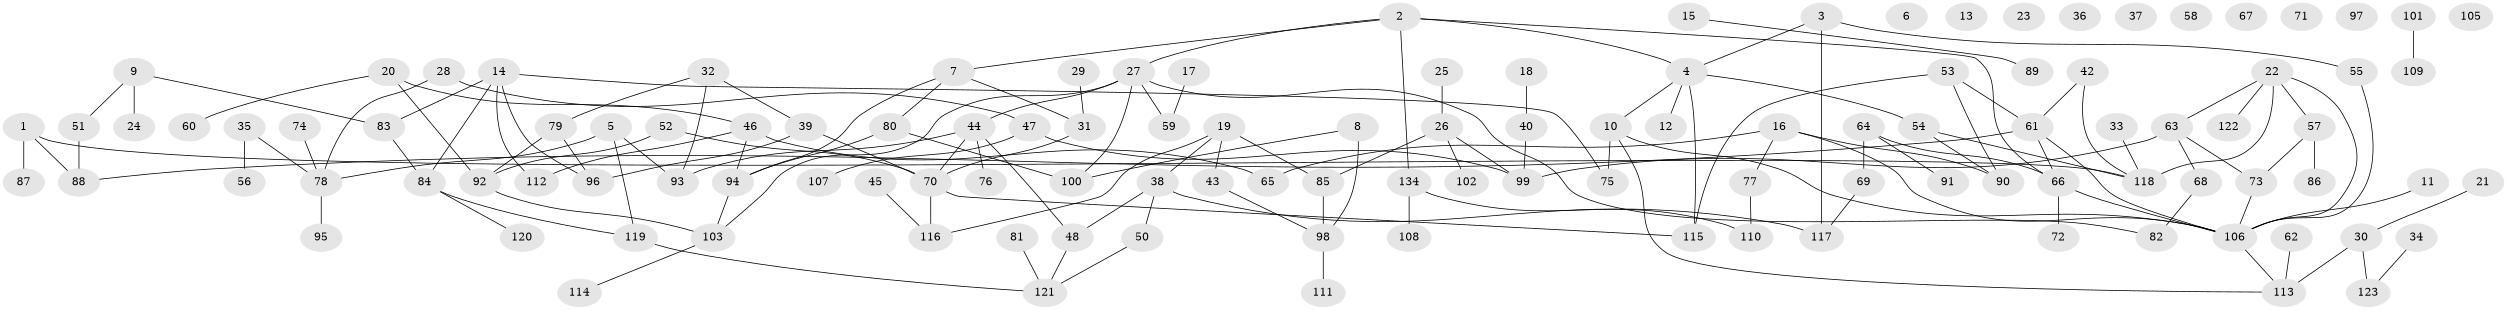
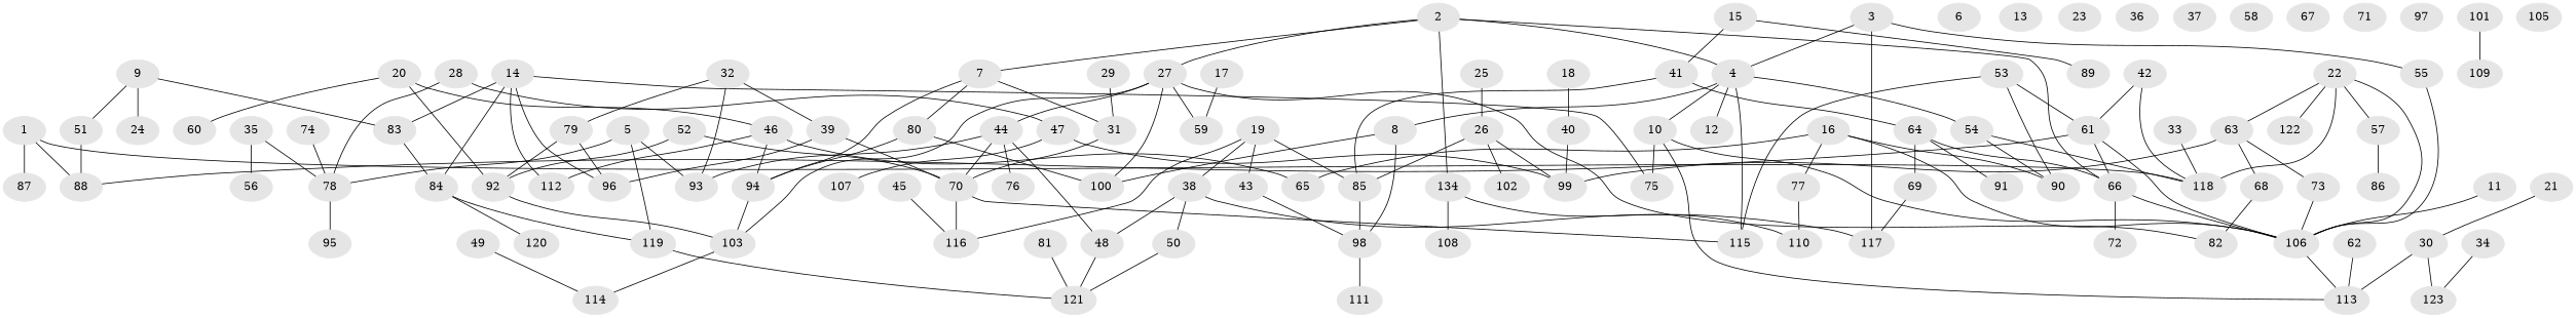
  graph {
    node [color=gray90 style=filled]
    1
    87
    88
    118
    2
    4
    7
    27
    66
    n10 [label=134]
    8
    10
    12
    115
    54
    31
    80
    94
    100
    59
    44
    82
    103
    106
    72
    110
    108
    3
    55
    117
    98
    75
    113
    5
    78
    93
    119
    95
    121
    6
    70
    111
    9
    24
    51
    83
    84
    90
    11
    13
    14
    96
    112
    120
    15
+   41
    89
    85
    64
    16
    65
    77
    17
    18
    40
    99
    19
    38
    43
    116
    48
    50
    20
    46
    60
    92
    21
    30
    123
    22
    57
    63
    122
    73
    86
    68
    23
    25
    26
    102
    76
    114
    28
    47
    107
    29
    32
    39
    79
    33
    34
    35
    56
    36
    37
    69
    91
    42
    61
    45
+   49
    52
    53
    58
    62
    67
    71
    74
    81
    97
    101
    109
    105
    1 -- 87
    1 -- 88
    1 -- 118
    2 -- 4
    2 -- 7
    2 -- 27
    2 -- 66
    2 -- n10
+   4 -- 8
    4 -- 10
    4 -- 12
    4 -- 115
    4 -- 54
    7 -- 31
    7 -- 80
    7 -- 94
    27 -- 100
    27 -- 59
    27 -- 44
    27 -- 82
    27 -- 103
    66 -- 106
    66 -- 72
    n10 -- 110
    n10 -- 108
    8 -- 100
    8 -- 98
    10 -- 106
    10 -- 75
    10 -- 113
    54 -- 118
    54 -- 90
    31 -- 70
    80 -- 94
    80 -- 100
    94 -- 103
    44 -- 93
    44 -- 70
    44 -- 48
    44 -- 76
    103 -- 114
    106 -- 113
    3 -- 4
    3 -- 55
    3 -- 117
    55 -- 106
    98 -- 111
    5 -- 78
    5 -- 93
    5 -- 119
    78 -- 95
    119 -- 121
    70 -- 115
    70 -- 116
    9 -- 24
    9 -- 51
    9 -- 83
    51 -- 88
    83 -- 84
    84 -- 119
    84 -- 120
    11 -- 106
    14 -- 75
    14 -- 83
    14 -- 84
    14 -- 96
    14 -- 112
+   15 -- 41
    15 -- 89
+   41 -- 85
+   41 -- 64
    85 -- 98
    64 -- 66
    64 -- 69
    64 -- 91
    16 -- 106
    16 -- 90
    16 -- 65
    16 -- 77
    77 -- 110
    17 -- 59
    18 -- 40
    40 -- 99
    19 -- 85
    19 -- 38
    19 -- 43
    19 -- 116
    38 -- 117
    38 -- 48
    38 -- 50
    43 -- 98
    48 -- 121
    50 -- 121
    20 -- 46
    20 -- 60
    20 -- 92
    46 -- 94
    46 -- 112
    46 -- 65
    92 -- 103
    21 -- 30
    30 -- 113
    30 -- 123
    22 -- 118
    22 -- 106
    22 -- 57
    22 -- 63
    22 -- 122
-   57 -- 73
    57 -- 86
    63 -- 99
    63 -- 73
    63 -- 68
    73 -- 106
    68 -- 82
    25 -- 26
    26 -- 85
    26 -- 99
    26 -- 102
    28 -- 78
    28 -- 47
    47 -- 99
    47 -- 107
    29 -- 31
    32 -- 93
    32 -- 39
    32 -- 79
    39 -- 70
    39 -- 96
    79 -- 96
    79 -- 92
    33 -- 118
    34 -- 123
    35 -- 78
    35 -- 56
    69 -- 117
    42 -- 118
    42 -- 61
    61 -- 88
    61 -- 66
    61 -- 106
    45 -- 116
+   49 -- 114
    52 -- 70
    52 -- 92
    53 -- 115
    53 -- 90
    53 -- 61
    62 -- 113
    74 -- 78
    81 -- 121
    101 -- 109
  }
